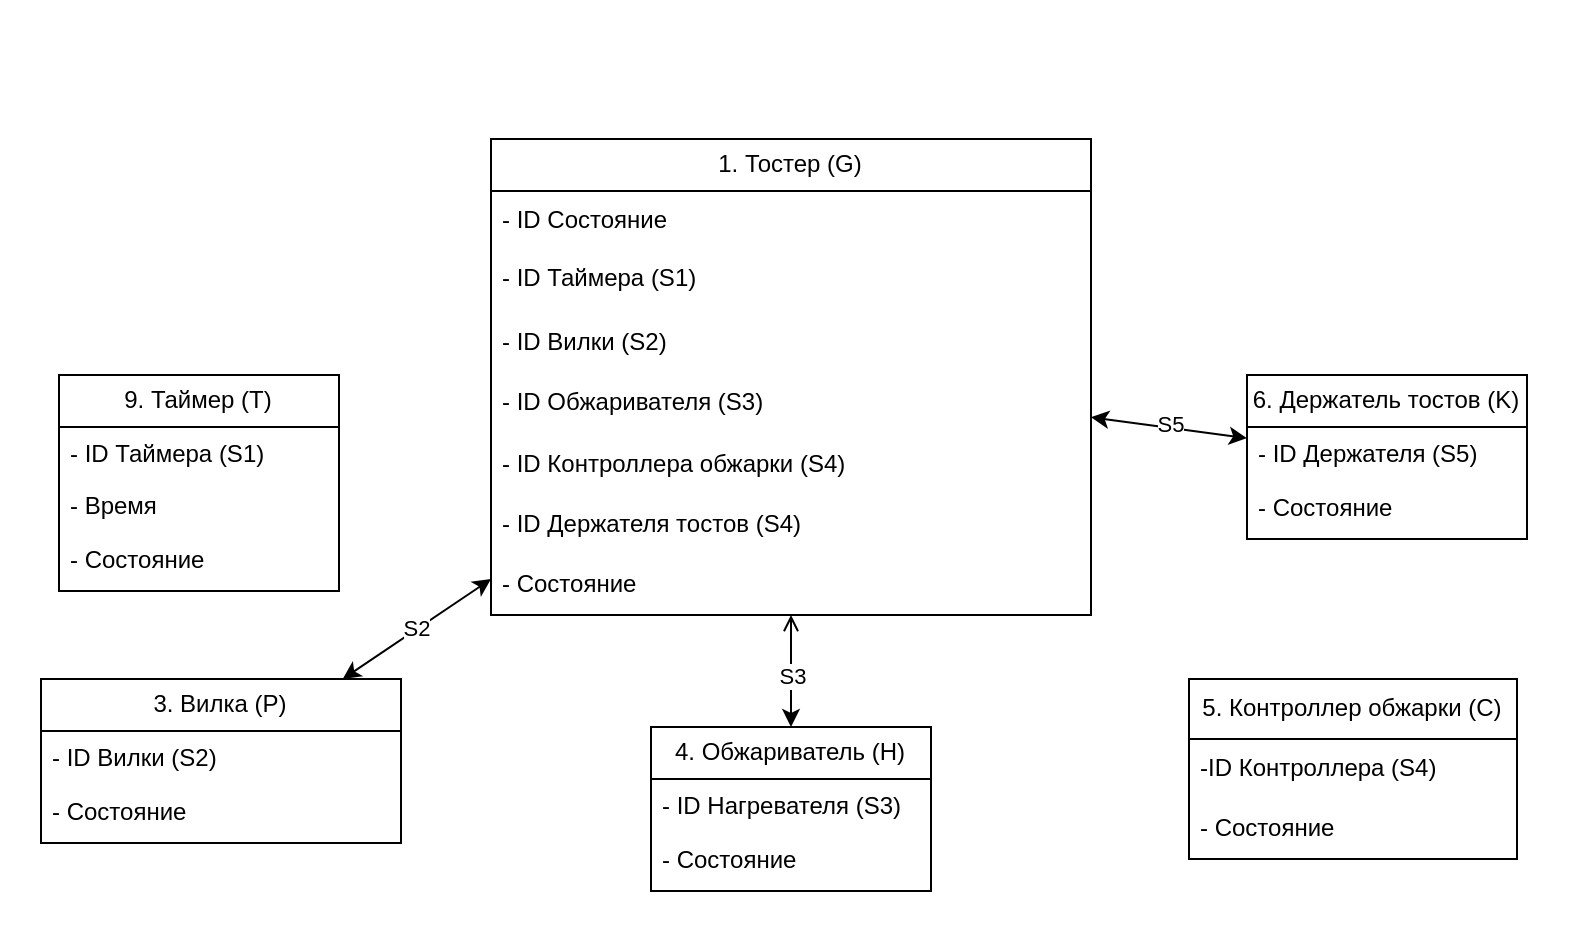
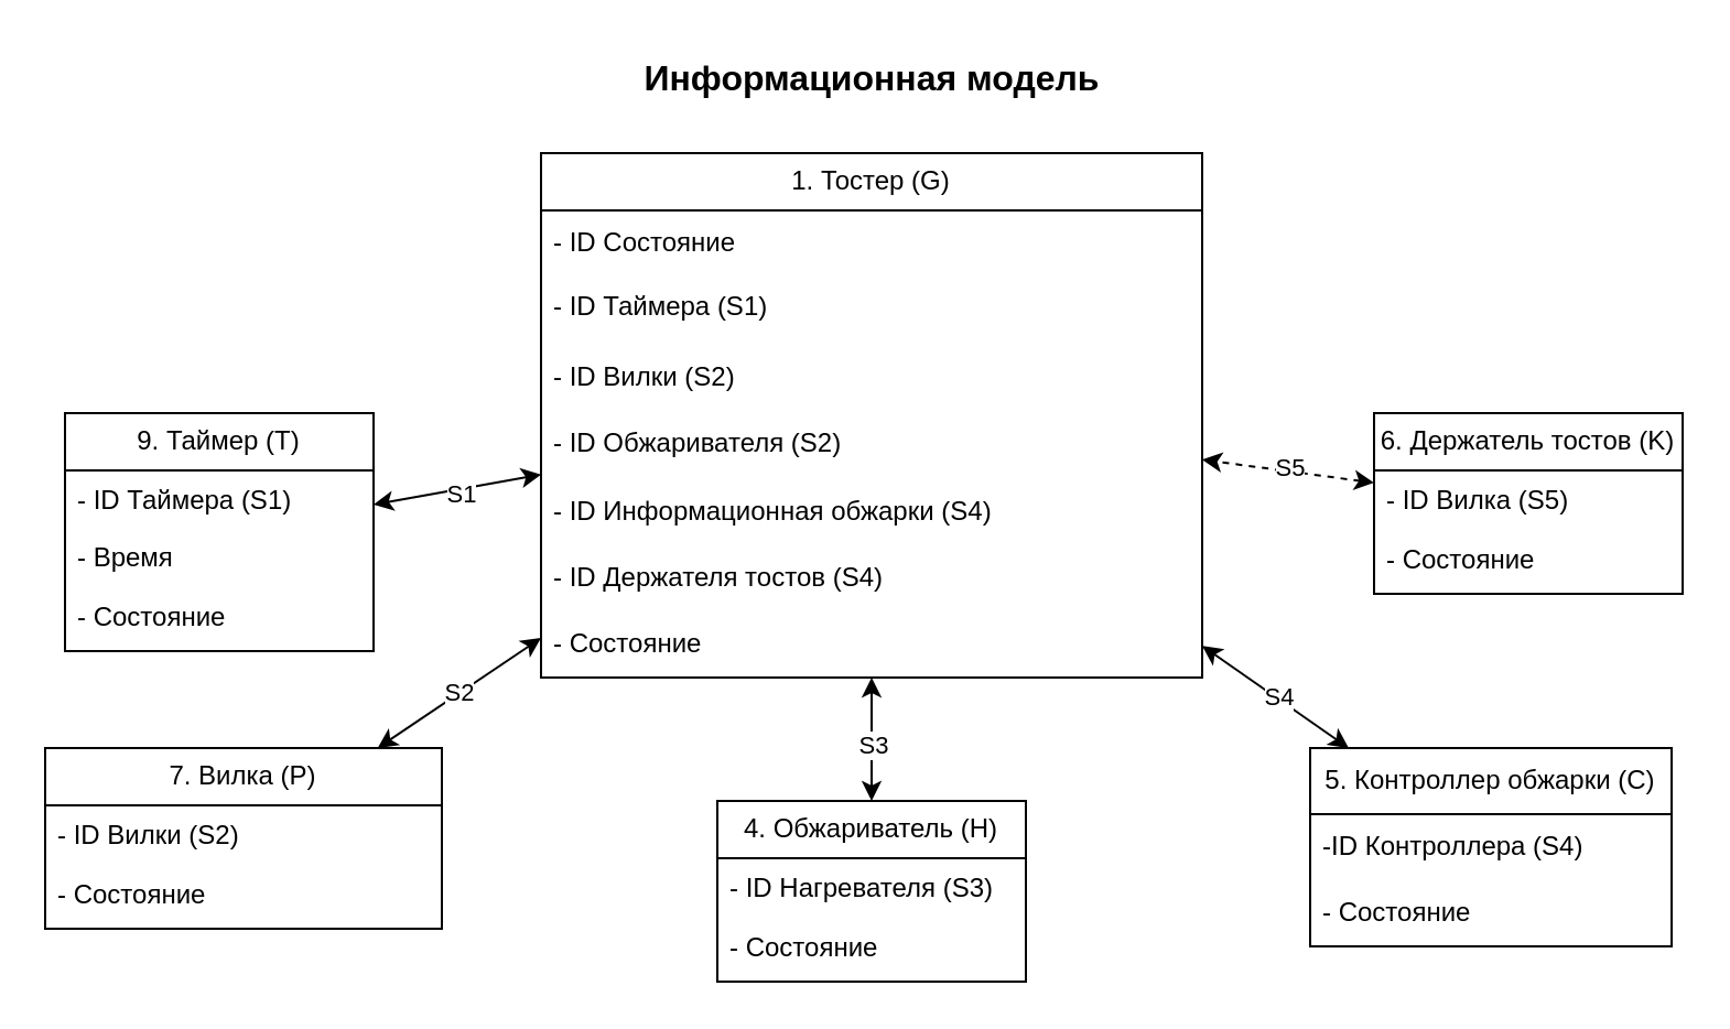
  <mxCell id="0" />
  <mxCell id="1" parent="0" />
  <mxCell id="2" value="1. Тостер (G)" style="swimlane;fontStyle=0;childLayout=stackLayout;horizontal=1;startSize=26;fillColor=none;horizontalStack=0;resizeParent=1;resizeParentMax=0;resizeLast=0;collapsible=1;marginBottom=0;whiteSpace=wrap;html=1;" parent="1" vertex="1"><mxGeometry x="245" y="69" width="300" height="238" as="geometry" /></mxCell>
  <mxCell id="3" value="- ID Состояние" style="text;strokeColor=none;fillColor=none;align=left;verticalAlign=middle;spacingLeft=4;spacingRight=4;overflow=hidden;points=[[0,0.5],[1,0.5]];portConstraint=eastwest;rotatable=0;whiteSpace=wrap;html=1;" vertex="1" parent="2"><mxGeometry y="26" width="300" height="30" as="geometry" /></mxCell>
  <mxCell id="4" value="- ID Таймера (S1)" style="text;strokeColor=none;fillColor=none;align=left;verticalAlign=top;spacingLeft=4;spacingRight=4;overflow=hidden;rotatable=0;points=[[0,0.5],[1,0.5]];portConstraint=eastwest;whiteSpace=wrap;html=1;" parent="2" vertex="1"><mxGeometry y="56" width="300" height="32" as="geometry" /></mxCell>
  <mxCell id="5" value="- ID Вилки (S2)" style="text;strokeColor=none;fillColor=none;align=left;verticalAlign=top;spacingLeft=4;spacingRight=4;overflow=hidden;rotatable=0;points=[[0,0.5],[1,0.5]];portConstraint=eastwest;whiteSpace=wrap;html=1;" parent="2" vertex="1"><mxGeometry y="88" width="300" height="30" as="geometry" /></mxCell>
- <mxCell id="6" value="- ID Обжаривателя (S3)" style="text;strokeColor=none;fillColor=none;align=left;verticalAlign=top;spacingLeft=4;spacingRight=4;overflow=hidden;rotatable=0;points=[[0,0.5],[1,0.5]];portConstraint=eastwest;whiteSpace=wrap;html=1;" parent="2" vertex="1"><mxGeometry y="118" width="300" height="30" as="geometry" /></mxCell>
- <mxCell id="7" value="- ID Контроллера обжарки (S4)" style="text;strokeColor=none;fillColor=none;align=left;verticalAlign=middle;spacingLeft=4;spacingRight=4;overflow=hidden;points=[[0,0.5],[1,0.5]];portConstraint=eastwest;rotatable=0;whiteSpace=wrap;html=1;" vertex="1" parent="2"><mxGeometry y="148" width="300" height="30" as="geometry" /></mxCell>
+ <mxCell id="6" value="- ID Обжаривателя (S2)" style="text;strokeColor=none;fillColor=none;align=left;verticalAlign=top;spacingLeft=4;spacingRight=4;overflow=hidden;rotatable=0;points=[[0,0.5],[1,0.5]];portConstraint=eastwest;whiteSpace=wrap;html=1;" parent="2" vertex="1"><mxGeometry y="118" width="300" height="30" as="geometry" /></mxCell>
+ <mxCell id="7" value="- ID Информационная обжарки (S4)" style="text;strokeColor=none;fillColor=none;align=left;verticalAlign=middle;spacingLeft=4;spacingRight=4;overflow=hidden;points=[[0,0.5],[1,0.5]];portConstraint=eastwest;rotatable=0;whiteSpace=wrap;html=1;" vertex="1" parent="2"><mxGeometry y="148" width="300" height="30" as="geometry" /></mxCell>
  <mxCell id="8" value="- ID Держателя тостов (S4)" style="text;strokeColor=none;fillColor=none;align=left;verticalAlign=middle;spacingLeft=4;spacingRight=4;overflow=hidden;points=[[0,0.5],[1,0.5]];portConstraint=eastwest;rotatable=0;whiteSpace=wrap;html=1;" vertex="1" parent="2"><mxGeometry y="178" width="300" height="30" as="geometry" /></mxCell>
  <mxCell id="9" value="- Состояние" style="text;strokeColor=none;fillColor=none;align=left;verticalAlign=middle;spacingLeft=4;spacingRight=4;overflow=hidden;points=[[0,0.5],[1,0.5]];portConstraint=eastwest;rotatable=0;whiteSpace=wrap;html=1;" vertex="1" parent="2"><mxGeometry y="208" width="300" height="30" as="geometry" /></mxCell>
+ <mxCell id="10" value="&lt;font style=&quot;font-size: 16px;&quot;&gt;Информационная модель&lt;/font&gt;" style="text;align=center;fontStyle=1;verticalAlign=middle;spacingLeft=3;spacingRight=3;strokeColor=none;rotatable=0;points=[[0,0.5],[1,0.5]];portConstraint=eastwest;html=1;spacing=2;" parent="1" vertex="1"><mxGeometry x="285" y="20" width="220" height="30" as="geometry" /></mxCell>
  <mxCell id="11" value="9. Таймер (T)" style="swimlane;fontStyle=0;childLayout=stackLayout;horizontal=1;startSize=26;fillColor=none;horizontalStack=0;resizeParent=1;resizeParentMax=0;resizeLast=0;collapsible=1;marginBottom=0;whiteSpace=wrap;html=1;" parent="1" vertex="1"><mxGeometry x="29" y="187" width="140" height="108" as="geometry" /></mxCell>
  <mxCell id="12" value="- ID Таймера (S1)" style="text;strokeColor=none;fillColor=none;align=left;verticalAlign=top;spacingLeft=4;spacingRight=4;overflow=hidden;rotatable=0;points=[[0,0.5],[1,0.5]];portConstraint=eastwest;whiteSpace=wrap;html=1;" parent="11" vertex="1"><mxGeometry y="26" width="140" height="26" as="geometry" /></mxCell>
  <mxCell id="13" value="- Время" style="text;strokeColor=none;fillColor=none;align=left;verticalAlign=top;spacingLeft=4;spacingRight=4;overflow=hidden;rotatable=0;points=[[0,0.5],[1,0.5]];portConstraint=eastwest;whiteSpace=wrap;html=1;" parent="11" vertex="1"><mxGeometry y="52" width="140" height="26" as="geometry" /></mxCell>
  <mxCell id="14" value="- Состояние" style="text;strokeColor=none;fillColor=none;align=left;verticalAlign=middle;spacingLeft=4;spacingRight=4;overflow=hidden;points=[[0,0.5],[1,0.5]];portConstraint=eastwest;rotatable=0;whiteSpace=wrap;html=1;" vertex="1" parent="11"><mxGeometry y="78" width="140" height="30" as="geometry" /></mxCell>
- <mxCell id="15" value="3. Вилка (P)" style="swimlane;fontStyle=0;childLayout=stackLayout;horizontal=1;startSize=26;fillColor=none;horizontalStack=0;resizeParent=1;resizeParentMax=0;resizeLast=0;collapsible=1;marginBottom=0;whiteSpace=wrap;html=1;" parent="1" vertex="1"><mxGeometry x="20" y="339" width="180" height="82" as="geometry" /></mxCell>
+ <mxCell id="15" value="7. Вилка (P)" style="swimlane;fontStyle=0;childLayout=stackLayout;horizontal=1;startSize=26;fillColor=none;horizontalStack=0;resizeParent=1;resizeParentMax=0;resizeLast=0;collapsible=1;marginBottom=0;whiteSpace=wrap;html=1;" parent="1" vertex="1"><mxGeometry x="20" y="339" width="180" height="82" as="geometry" /></mxCell>
  <mxCell id="16" value="- ID Вилки (S2)" style="text;strokeColor=none;fillColor=none;align=left;verticalAlign=top;spacingLeft=4;spacingRight=4;overflow=hidden;rotatable=0;points=[[0,0.5],[1,0.5]];portConstraint=eastwest;whiteSpace=wrap;html=1;" parent="15" vertex="1"><mxGeometry y="26" width="180" height="26" as="geometry" /></mxCell>
  <mxCell id="17" value="- Состояние" style="text;strokeColor=none;fillColor=none;align=left;verticalAlign=middle;spacingLeft=4;spacingRight=4;overflow=hidden;points=[[0,0.5],[1,0.5]];portConstraint=eastwest;rotatable=0;whiteSpace=wrap;html=1;" vertex="1" parent="15"><mxGeometry y="52" width="180" height="30" as="geometry" /></mxCell>
  <mxCell id="18" value="4. Обжариватель (H)" style="swimlane;fontStyle=0;childLayout=stackLayout;horizontal=1;startSize=26;fillColor=none;horizontalStack=0;resizeParent=1;resizeParentMax=0;resizeLast=0;collapsible=1;marginBottom=0;whiteSpace=wrap;html=1;" parent="1" vertex="1"><mxGeometry x="325" y="363" width="140" height="82" as="geometry" /></mxCell>
  <mxCell id="19" value="- ID Нагревателя (S3)" style="text;strokeColor=none;fillColor=none;align=left;verticalAlign=top;spacingLeft=4;spacingRight=4;overflow=hidden;rotatable=0;points=[[0,0.5],[1,0.5]];portConstraint=eastwest;whiteSpace=wrap;html=1;" parent="18" vertex="1"><mxGeometry y="26" width="140" height="26" as="geometry" /></mxCell>
  <mxCell id="20" value="- Состояние" style="text;strokeColor=none;fillColor=none;align=left;verticalAlign=middle;spacingLeft=4;spacingRight=4;overflow=hidden;points=[[0,0.5],[1,0.5]];portConstraint=eastwest;rotatable=0;whiteSpace=wrap;html=1;" vertex="1" parent="18"><mxGeometry y="52" width="140" height="30" as="geometry" /></mxCell>
+ <mxCell id="21" style="orthogonalLoop=1;jettySize=auto;html=1;startArrow=classic;startFill=1;" parent="1" edge="1" target="2" source="11"><mxGeometry relative="1" as="geometry"><mxPoint x="245" y="359" as="sourcePoint" /><mxPoint x="390" y="279" as="targetPoint" /></mxGeometry></mxCell>
+ <mxCell id="22" value="S1" style="edgeLabel;html=1;align=center;verticalAlign=middle;resizable=0;points=[];" parent="21" vertex="1" connectable="0"><mxGeometry x="0.34" y="1" relative="1" as="geometry"><mxPoint x="-12" y="5" as="offset" /></mxGeometry></mxCell>
  <mxCell id="23" style="orthogonalLoop=1;jettySize=auto;html=1;startArrow=classic;startFill=1;" parent="1" source="15" target="2" edge="1"><mxGeometry relative="1" as="geometry"><mxPoint x="446.4" y="359" as="sourcePoint" /><mxPoint x="425" y="279.3" as="targetPoint" /></mxGeometry></mxCell>
  <mxCell id="24" value="S2" style="edgeLabel;html=1;align=center;verticalAlign=middle;resizable=0;points=[];" parent="23" vertex="1" connectable="0"><mxGeometry x="-0.417" y="2" relative="1" as="geometry"><mxPoint x="16" y="-9" as="offset" /></mxGeometry></mxCell>
- <mxCell id="25" style="orthogonalLoop=1;jettySize=auto;html=1;startArrow=classic;startFill=1;endArrow=open;" parent="1" source="18" target="2" edge="1"><mxGeometry relative="1" as="geometry"><mxPoint x="484" y="278" as="targetPoint" /></mxGeometry></mxCell>
+ <mxCell id="25" style="orthogonalLoop=1;jettySize=auto;html=1;startArrow=classic;startFill=1;" parent="1" source="18" target="2" edge="1"><mxGeometry relative="1" as="geometry"><mxPoint x="484" y="278" as="targetPoint" /></mxGeometry></mxCell>
  <mxCell id="26" value="S3" style="edgeLabel;html=1;align=center;verticalAlign=middle;resizable=0;points=[];" parent="25" vertex="1" connectable="0"><mxGeometry x="-0.075" relative="1" as="geometry"><mxPoint as="offset" /></mxGeometry></mxCell>
  <mxCell id="27" value="6. Держатель тостов (K)" style="swimlane;fontStyle=0;childLayout=stackLayout;horizontal=1;startSize=26;fillColor=none;horizontalStack=0;resizeParent=1;resizeParentMax=0;resizeLast=0;collapsible=1;marginBottom=0;whiteSpace=wrap;html=1;" vertex="1" parent="1"><mxGeometry x="623" y="187" width="140" height="82" as="geometry" /></mxCell>
- <mxCell id="28" value="- ID Держателя (S5)" style="text;strokeColor=none;fillColor=none;align=left;verticalAlign=top;spacingLeft=4;spacingRight=4;overflow=hidden;rotatable=0;points=[[0,0.5],[1,0.5]];portConstraint=eastwest;whiteSpace=wrap;html=1;" vertex="1" parent="27"><mxGeometry y="26" width="140" height="26" as="geometry" /></mxCell>
+ <mxCell id="28" value="- ID Вилка (S5)" style="text;strokeColor=none;fillColor=none;align=left;verticalAlign=top;spacingLeft=4;spacingRight=4;overflow=hidden;rotatable=0;points=[[0,0.5],[1,0.5]];portConstraint=eastwest;whiteSpace=wrap;html=1;" vertex="1" parent="27"><mxGeometry y="26" width="140" height="26" as="geometry" /></mxCell>
  <mxCell id="29" value="- Состояние" style="text;strokeColor=none;fillColor=none;align=left;verticalAlign=middle;spacingLeft=4;spacingRight=4;overflow=hidden;points=[[0,0.5],[1,0.5]];portConstraint=eastwest;rotatable=0;whiteSpace=wrap;html=1;" vertex="1" parent="27"><mxGeometry y="52" width="140" height="30" as="geometry" /></mxCell>
- <mxCell id="30" style="orthogonalLoop=1;jettySize=auto;html=1;startArrow=classic;startFill=1;" edge="1" parent="1" source="27" target="2"><mxGeometry relative="1" as="geometry"><mxPoint x="654.741" y="447" as="sourcePoint" /><mxPoint x="616.996" y="282" as="targetPoint" /></mxGeometry></mxCell>
+ <mxCell id="30" style="orthogonalLoop=1;jettySize=auto;html=1;startArrow=classic;startFill=1;dashed=1;" edge="1" parent="1" source="27" target="2"><mxGeometry relative="1" as="geometry"><mxPoint x="654.741" y="447" as="sourcePoint" /><mxPoint x="616.996" y="282" as="targetPoint" /></mxGeometry></mxCell>
  <mxCell id="31" value="S5" style="edgeLabel;html=1;align=center;verticalAlign=middle;resizable=0;points=[];" vertex="1" connectable="0" parent="30"><mxGeometry x="-0.075" relative="1" as="geometry"><mxPoint x="-3" y="-2" as="offset" /></mxGeometry></mxCell>
  <mxCell id="32" value="5. Контроллер обжарки (C)" style="swimlane;fontStyle=0;childLayout=stackLayout;horizontal=1;startSize=30;horizontalStack=0;resizeParent=1;resizeParentMax=0;resizeLast=0;collapsible=1;marginBottom=0;whiteSpace=wrap;html=1;" vertex="1" parent="1"><mxGeometry x="594" y="339" width="164" height="90" as="geometry" /></mxCell>
  <mxCell id="33" value="-ID Контроллера (S4)" style="text;strokeColor=none;fillColor=none;align=left;verticalAlign=middle;spacingLeft=4;spacingRight=4;overflow=hidden;points=[[0,0.5],[1,0.5]];portConstraint=eastwest;rotatable=0;whiteSpace=wrap;html=1;" vertex="1" parent="32"><mxGeometry y="30" width="164" height="30" as="geometry" /></mxCell>
  <mxCell id="34" value="- Состояние" style="text;strokeColor=none;fillColor=none;align=left;verticalAlign=middle;spacingLeft=4;spacingRight=4;overflow=hidden;points=[[0,0.5],[1,0.5]];portConstraint=eastwest;rotatable=0;whiteSpace=wrap;html=1;" vertex="1" parent="32"><mxGeometry y="60" width="164" height="30" as="geometry" /></mxCell>
+ <mxCell id="35" style="orthogonalLoop=1;jettySize=auto;html=1;startArrow=classic;startFill=1;" edge="1" parent="1" source="32" target="2"><mxGeometry relative="1" as="geometry"><mxPoint x="227.15" y="366" as="sourcePoint" /><mxPoint x="298.084" y="297" as="targetPoint" /></mxGeometry></mxCell>
+ <mxCell id="36" value="S4" style="edgeLabel;html=1;align=center;verticalAlign=middle;resizable=0;points=[];" vertex="1" connectable="0" parent="35"><mxGeometry x="-0.075" relative="1" as="geometry"><mxPoint x="-2" y="-2" as="offset" /></mxGeometry></mxCell>
